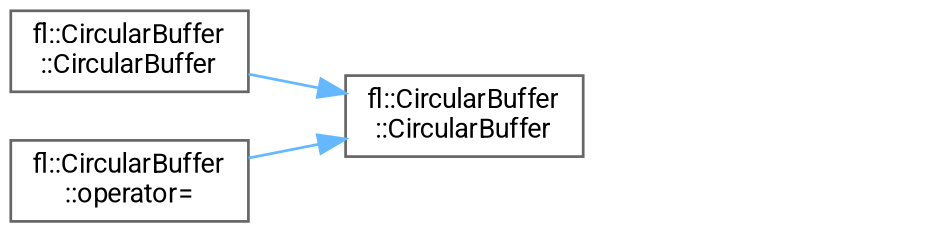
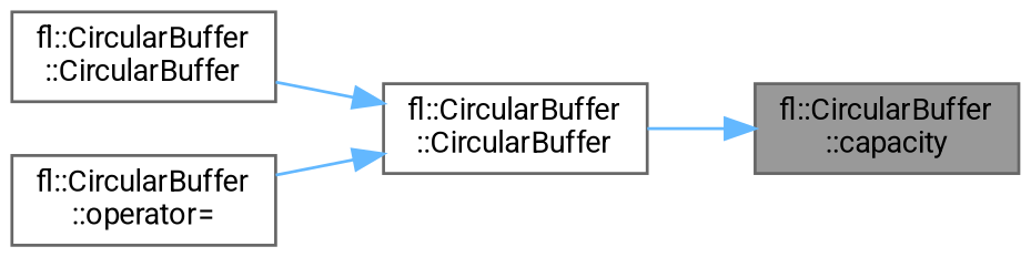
  digraph {
    rankdir=RL
    fontname=Roboto
    node [color=grey40 fillcolor=white fontname=Roboto fontsize=10 shape=box style=filled]
    edge [color=steelblue1 dir=back fontname=Roboto fontsize=10 labelfontname=Helvetica labelfontsize=10 style=solid]
+   n1 [color=gray40 fillcolor=grey60 fontcolor=black height=0.2 label="fl::CircularBuffer\l::capacity" width=0.4]
    n2 [height=0.2 label="fl::CircularBuffer\l::CircularBuffer" width=0.4]
    n3 [height=0.2 label="fl::CircularBuffer\l::CircularBuffer" width=0.4]
    n4 [height=0.2 label="fl::CircularBuffer\l::operator=" width=0.4]
+   n1 -> n2
    n2 -> n3
    n2 -> n4
  }
